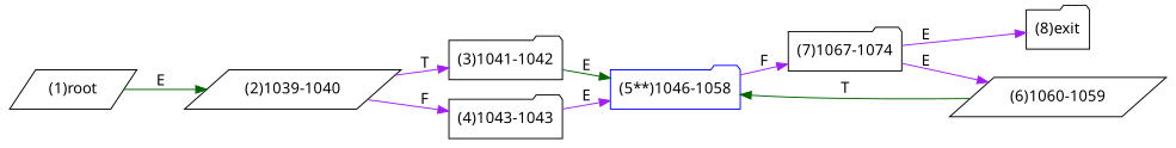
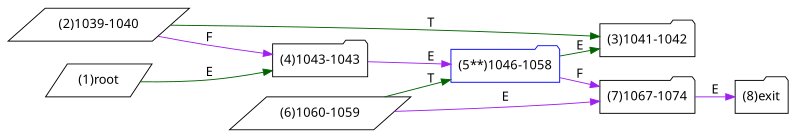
  digraph {
    fontname="Noto Sans"
    rankdir=LR
    node [fontname="Noto Sans" shape=folder]
    edge [color=purple fontname="Noto Sans"]
    n1 [label="(1)root" shape=parallelogram]
    n2 [label="(2)1039-1040" shape=parallelogram]
    n3 [label="(3)1041-1042"]
    n4 [label="(4)1043-1043"]
    n5 [color=blue label="(5**)1046-1058"]
    n6 [label="(7)1067-1074"]
    n7 [label="(6)1060-1059" shape=parallelogram]
    n8 [label="(8)exit"]
-   n1 -> n2 [color=darkgreen label=E]
-   n2 -> n3 [label=T]
+   n1 -> n4 [color=darkgreen label=E]
+   n2 -> n3 [color=darkgreen label=T]
    n2 -> n4 [label=F]
-   n3 -> n5 [color=darkgreen label=E]
+   n5 -> n3 [color=darkgreen label=E]
    n4 -> n5 [label=E]
    n5 -> n6 [label=F]
    n6 -> n8 [label=E]
    n7 -> n5 [color=darkgreen label=T]
-   n6 -> n7 [label=E]
+   n7 -> n6 [label=E]
  }
